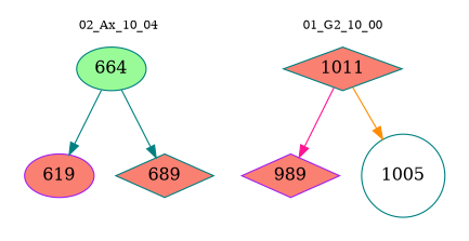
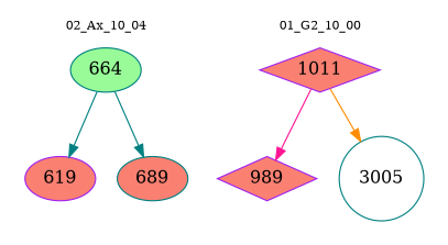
  digraph {
    node [color=teal fillcolor=salmon shape=ellipse style=filled]
    edge [color=teal]
    n1 [fillcolor=palegreen label=664]
    n2 [color=purple label=619]
-   n3 [label=689 shape=diamond]
-   n4 [label=1011 shape=diamond]
+   n3 [label=689]
+   n4 [color=purple label=1011 shape=diamond]
    n5 [color=purple label=989 shape=diamond]
-   n6 [fillcolor=white label=1005 shape=circle]
+   n6 [fillcolor=white label=3005 shape=circle]
    subgraph cluster_1 {
      color=white
      fontsize=10
      label="02_Ax_10_04"
      n1
      n2
      n3
    }
    subgraph cluster_2 {
      color=white
      fontsize=10
      label="01_G2_10_00"
      n4
      n5
      n6
    }
    n1 -> n2
    n1 -> n3
    n4 -> n5 [color=deeppink]
    n4 -> n6 [color=darkorange]
  }
